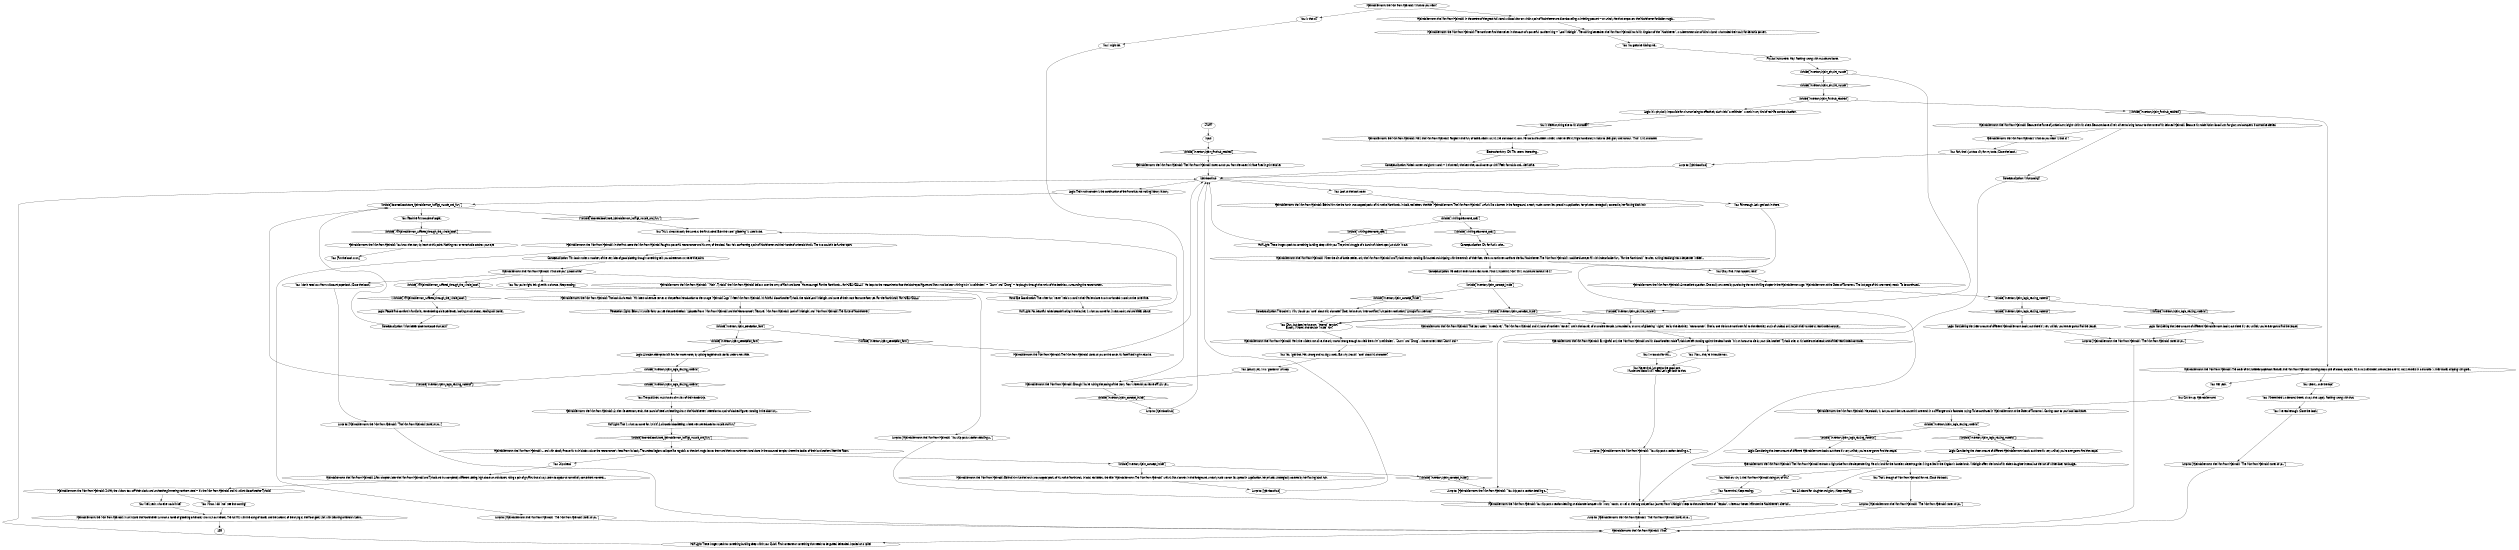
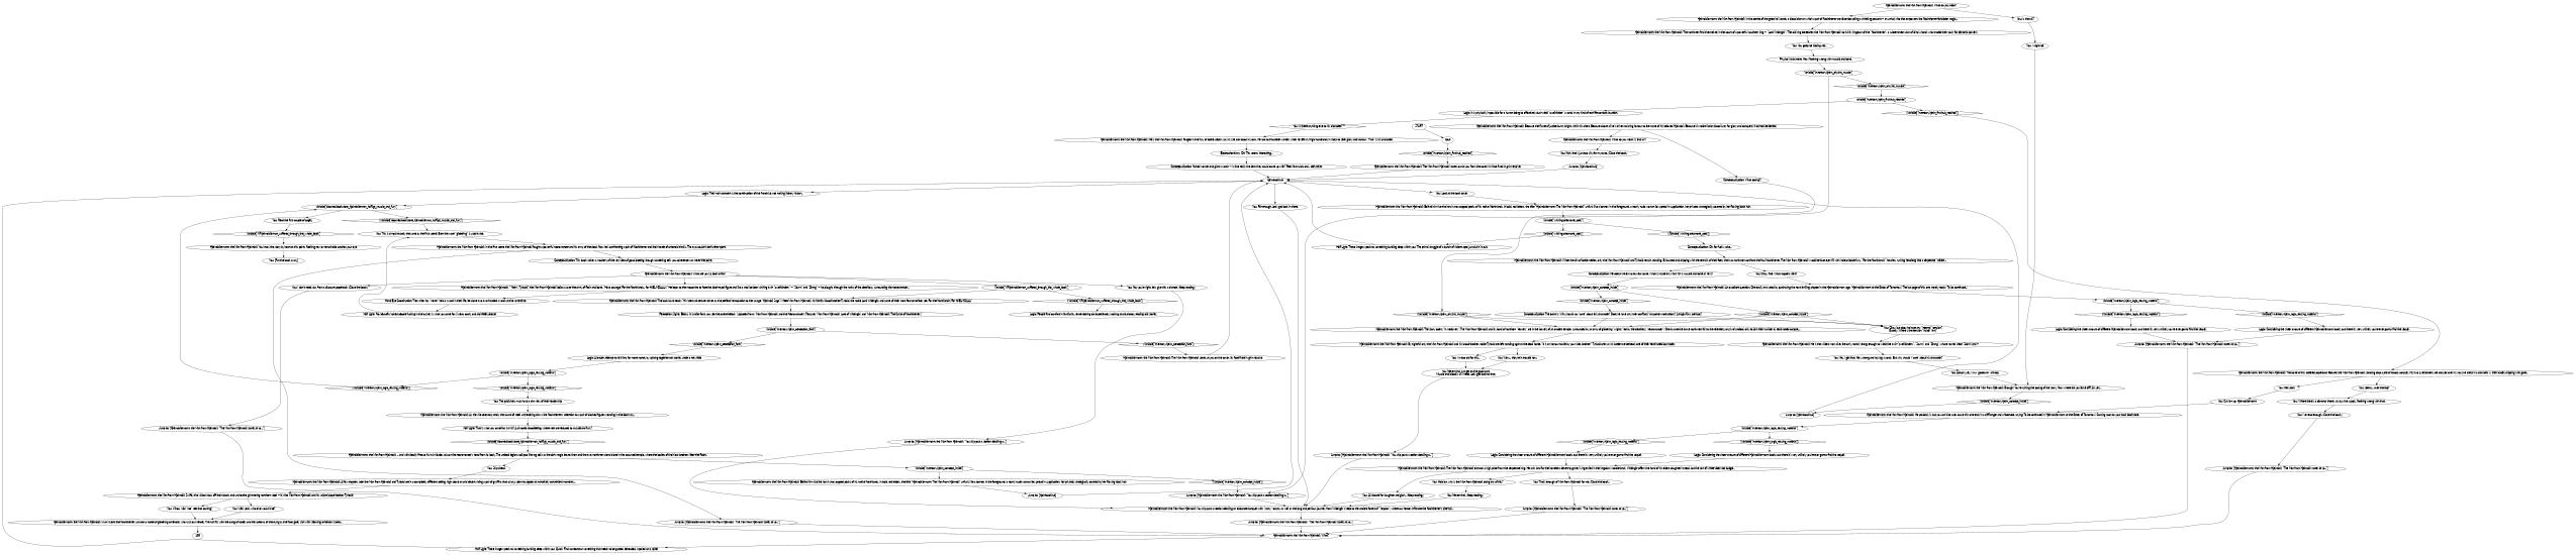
  digraph {
    fontname=Lato
    node [fontname=Lato]
    edge [fontname=Lato]
    n1 [label=START]
    n2 [label=input]
    n3 [label="Variable[\"inventory.hjelm_firsthub_reached\"]" shape=diamond]
    n4 [label="Hjelmdallermann: the Man from Hjelmdall: The Man from Hjelmdall stares out at you from the cover, his face fixed in grim resolve."]
    n5 [label="Logic: Considering the sheer amount of different Hjelmdallermann books out there it's very unlikely you're ever gonna find the sequel."]
    n6 [label="Jump to: [Hjelmdallermann: the Man from Hjelmdall: \"The Man from Hjelmdall stares at yo...\"]"]
    n7 [label="Hjelmdallermann: the Man from Hjelmdall: What?"]
    n8 [label="Logic: Considering the sheer amount of different Hjelmdallermann books out there it's very unlikely you're ever gonna find the sequel."]
    n9 [label="Hjelmdallermann: the Man from Hjelmdall: In the first scene the Man from Hjelmdall fought a powerful necromancer and his army of the dead. Now he's confronting a pair of Nachtherrer and their horde of orkenoid thralls. The two couldn't be further apart."]
    n10 [label="Jump to: [Hjelmdallermann: the Man from Hjelmdall: \"The Man from Hjelmdall stares at yo...\"]"]
    n11 [label="Conceptualization: This book makes a mockery of the very idea of good plotting, though something tells you coherence was never the point."]
    n12 [label="Hjelmdallermann: the Man from Hjelmdall: What are you? A book critic?"]
    n13 [label="Variable[\"inventory.hjelm_concept_inside\"]"]
    n14 [label="Variable[\"inventory.hjelm_concept_inside\"]" shape=diamond]
    n15 [label="!(Variable[\"inventory.hjelm_concept_inside\"])" shape=diamond]
    n16 [label="Conceptualization: The point is: Why should you *care* about this character? Does he have any inner conflicts? Unspoken motivations? A tragic flaw, perhaps?"]
    n17 [label="You: Okay, but does he have any *internal* tension?\nExactly. Where's the tension *inside* him?\n"]
    n18 [label="Hjelmdallermann: the Man from Hjelmdall: The story opens *in media res*. The Man from Hjelmdall and his band of northern *reavers* are in the bowels of an ancient temple, surrounded by an army of gibbering *wights* led by the deathless *necromancer*. One by one the brave northmen fall to the relentless crush of undead, only to join their number as reanimated corpses..."]
    n19 [label="Hjelmdallermann: the Man from Hjelmdall: He is the wildest man alive, the only mortal strong enough to wield the twin-*zweihänders*, *Sturm* and *Drang*, whose names mean 'Storm' and --"]
    n20 [label="Hjelmdallermann: the Man from Hjelmdall: By nightfall only the Man from Hjelmdall and his blood-brother, noble Tyrbald are left standing against the dead horde. \"It is an honour to die by your side, brother!\" Tyrbald cries as his battle-axe beheads one of their reanimated comrades."]
    n21 [label="Jump to: [Hjelmdallermann: the Man from Hjelmdall: \"You skip past a section detailing a...\"]"]
    n22 [label="Hjelmdallermann: the Man from Hjelmdall: You skip past a section detailing an elaborate banquet with *many* toasts, as well as the long and perilous journey from Wrôthgär's keep to the ancient forest of *Yezzdor*, where our heroes infiltrate the Nachtherrer's dire-hall..."]
    n23 [label="Jump to: [Hjelmdallermann: the Man from Hjelmdall: \"The Man from Hjelmdall stares at yo...\"]"]
    n24 [label="You: Look at the back cover."]
    n25 [label="Hjelmdallermann: the Man from Hjelmdall: Behind him rise the harsh snowcapped peaks of his native Northlands. In bold, red letters, the title \"Hjelmdallermann: The Man from Hjelmdall\" unfurls like a banner. In the foreground, a nearly nude woman lies spread in supplication, her privates strategically covered by her flowing black hair."]
    n26 [label="Variable[\"whirling.dreamone_apes\"]"]
    n27 [label="Jump to: [Hjelmdallermann: the Man from Hjelmdall: \"The Man from Hjelmdall stares at yo...\"]"]
    n28 [label="Half Light: These images speak to something burbling deep within you: Quick! Find someone or something that needs to be gutted, beheaded, impaled on a spike!"]
    n29 [label="Half Light: These images speak to something burbling deep within you: The primal struggle of a bunch of violent apes just dukin' it out."]
    n30 [label=hjelmbookhub]
    n31 [label="You: Fair enough. Let's get back in there."]
    n32 [label="Logic: Their main concern is the continuation of the franchise, not making literary history."]
    n33 [label="Half Light: That is what you came for, isn't it? A climactic bloodletting, where men are reduced to muscle and fury?"]
    n34 [label="Variable[\"doomed.bookstore_hjelmdallerman_halfligt_muscle_and_fury\"]" shape=diamond]
    n35 [label="Hjelmdallermann: the Man from Hjelmdall: ... and with deadly finesse his twin blades scissor the necromancer's head from its body. The undead legions collapse like rag dolls as the dark magic leaves them and the two northmen stand alone in the accursed temple, where the bodies of their lost brothers litter the floors."]
    n36 [label="Hjelmdallermann: the Man from Hjelmdall: A few chapters later the Man from Hjelmdall and Tyrbald are in a completely different setting, high above an arid desert, riding a pair of gryffins that always seem to appear at narratively convenient moments..."]
    n37 [label="Hjelmdallermann: the Man from Hjelmdall: Swiftly the visitors toss off their cloaks and unsheathe glimmering northern steel -- it's the Man from Hjelmdall and his valiant blood-brother Tyrbald!"]
    n38 [label="You: Well, yeah, who else would it be?"]
    n39 [label="You: Whoa. I did *not* see that coming!"]
    n40 [label="Hjelmdallermann: the Man from Hjelmdall: He is the Man from Hjelmdall! Forged in the fury of battle, death was his sire and blood his dam. He had but fourteen winters when he left his frigid homelands in Katla to seek glory and honour. *That* is his character."]
    n41 [label="Electrochemistry: Oh! This seems interesting..."]
    n42 [label="Conceptualization: Naked women and giant swords -- is that really the best they could come up with? Feels formulaic and... derivative."]
    n43 [label="You: Yes, I get that. He's strong and has big swords. But why should I *care* about his character?"]
    n44 [label="You: Wow... they're in trouble now."]
    n45 [label="You: Nevermind, just get to the good part.\nMuscle and blood is all I need. Let's get back to that."]
    n46 [label="Jump to: [Hjelmdallermann: the Man from Hjelmdall: \"You skip past a section detailing a...\"]"]
    n47 [label="You: I'm too old for this..."]
    n48 [label="You: All aboard for slaughter and glory. (Keep reading.)"]
    n49 [label="Hand/Eye Coordination: The writer has *never* held a sword in their life, let alone two two-handed swords at the same time."]
    n50 [label="Half Light: No, beautiful naked people fucking in the bushes is what you came for. Sweat, cocks and and titties please!"]
    n51 [label="You: This is almost exactly the same as the first scene! Even the word *gibbering* is used twice."]
    n52 [label="Logic: Considering the sheer amount of different Hjelmdallermann books out there it's very unlikely you're ever gonna find the sequel."]
    n53 [label="Hjelmdallermann: the Man from Hjelmdall: The Man from Hjelmdall extracts a high price from the desperate king. He asks land for the homeless desert-pygmies living exiled in the kingdom's borderlands. Wrôthgär offers the hand of his eldest daughter instead, but the son of winter does not budge..."]
    n54 [label="You: Hold on, why is the Man from Hjelmdall doing any of this?"]
    n55 [label="You: That's enough of Man from Hjelmdall for me. (Close the book.)"]
    n56 [label="Hjelmdallermann: the Man from Hjelmdall: The cover of this tattered paperback features the Man from Hjelmdall standing atop a pile of bloody corpses. His two zweihänders are crossed over his massive chest in a dramatic 'x', their blades dripping with gore..."]
    n57 [label="You: Hell yeah."]
    n58 [label="You: Seems... over the top?"]
    n59 [label="You: Cut 'em up, Hjelmdallermann!"]
    n60 [label="You: Where there's a demand, there's always the supply. Nothing wrong with that."]
    n61 [label="You: Skip ahead."]
    n62 [label="You: Nevermind. (Keep reading.)"]
    n63 [label="You: Actually yes, I'm a *goddamn* art cop."]
    n64 [label="You: I don't need sass from a discount paperback. (Close the book.)"]
    n65 [label="Jump to: [Hjelmdallermann: the Man from Hjelmdall: \"The Man from Hjelmdall stares at yo...\"]"]
    n66 [label="Hjelmdallermann: the Man from Hjelmdall: When the din of battle settles, only the Man from Hjelmdall and Tyrbald remain standing. Exhausted and dripping with the entrails of their foes, the two northmen confront the foul Nachtherrer. The Man from Hjelmdall's sodalite-blue eyes fill with indescribable fury. \"For the Northlands!\" he cries, rushing headlong into a desperate *mêlée*..."]
    n67 [label="Conceptualization: He doesn't even have a real name. What is inside this Man? Or is muscle and bone all he is?"]
    n68 [label="You: Okay, fine. What happens next?"]
    n69 [label="Hjelmdallermann: the Man from Hjelmdall: An excellent question. One easily answered by purchasing the next thrilling chapter in the Hjelmdallerman saga: 'Hjelmdallermann at the Gates of Tomorrow.' The last page of this one merely reads: 'To be continued...'"]
    n70 [label="Variable[\"inventory.hjelm_perception_font\"]"]
    n71 [label="Variable[\"inventory.hjelm_perception_font\"]" shape=diamond]
    n72 [label="!(Variable[\"inventory.hjelm_perception_font\"])" shape=diamond]
    n73 [label="Logic: A brazen attempt to bilk fans for more money by splicing together old stories under a new title."]
    n74 [label="Hjelmdallermann: the Man from Hjelmdall: The Man from Hjelmdall stares at you on the cover, his face fixed in grim resolve."]
    n75 [label="Variable[\"inventory.hjelm_logic_reusing_material\"]"]
    n76 [label="Variable[\"inventory.hjelm_logic_reusing_material\"]"]
    n77 [label="Variable[\"inventory.hjelm_logic_reusing_material\"]" shape=diamond]
    n78 [label="!(Variable[\"inventory.hjelm_logic_reusing_material\"])" shape=diamond]
    n79 [label="You: No, you're right, let's give this a chance. (Keep reading.)"]
    n80 [label="Jump to: [Hjelmdallermann: the Man from Hjelmdall: \"You skip past a section detailing a...\"]"]
    n81 [label="Hjelmdallermann: the Man from Hjelmdall: In an instant the Nachtherrer summon a horde of gibbering orkenoids who rush our heroes. The hall fills with the clang of blades and the screams of the dying as the floor goes slick with steaming orkenoid viscera..."]
    135
    n83 [label="Hjelmdallermann: the Man from Hjelmdall: Enough! You're ruining the pacing of the story. Now where did you leave off? Ah, yes..."]
    n84 [label="Variable[\"inventory.hjelm_concept_inside\"]" shape=diamond]
    n85 [label="Jump to: [hjelmbookhub]"]
    n86 [label="Jump to: [Hjelmdallermann: the Man from Hjelmdall: \"The Man from Hjelmdall stares at yo...\"]"]
    n87 [label="Hjelmdallermann: the Man from Hjelmdall: You know the story by heart at this point. Nothing new or remarkable catches your eye."]
    n88 [label="You: [Put the book away.]"]
    n89 [label="Hjelmdallermann: the Man from Hjelmdall: Because the flame of justice burns bright within his chest. Because above all he's driven to bring honour to the name of his beloved Hjelmdall. Because his noble Katlan blood lusts for glory and conquest. It cannot be denied."]
    n90 [label="Conceptualization: What pacing?!"]
    n91 [label="Hjelmdallermann: the Man from Hjelmdall: What do you mean 'is that all'?"]
    n92 [label="You: Nah, that's just too silly for my taste. (Close the book.)"]
-   n93 [label="Conceptualization: What better place to escape than past?"]
    n94 [label="Variable[\"doomed.bookstore_hjelmdallerman_halfligt_muscle_and_fury\"]"]
    n95 [label="!(Variable[\"doomed.bookstore_hjelmdallerman_halfligt_muscle_and_fury\"])" shape=diamond]
    n96 [label="You: Read the first couple of pages."]
    n97 [label="You: The publishers must have a dim view of their readership."]
    n98 [label="Hjelmdallermann: the Man from Hjelmdall: As the vile ceremony ends, the sound of steel unsheathing draws the Nachtherrers' attention to a pair of cloaked figures standing in the doorway..."]
    n99 [label="Variable[\"inventory.hjelm_logic_reusing_material\"]" shape=diamond]
    n100 [label="!(Variable[\"inventory.hjelm_logic_reusing_material\"])" shape=diamond]
    n101 [label="Logic: Considering the sheer amount of different Hjelmdallermann books out there it's very unlikely you're ever gonna find the sequel."]
    n102 [label="Hjelmdallermann: the Man from Hjelmdall: He probably is, but you can't be sure, cause this one ends in a cliffhanger and a footnote, saying: To be continued in 'Hjelmdallermann at the Gates of Tomorrow'. Coming soon to your local bookstore."]
    n103 [label="You: I've read enough. (Close the book.)"]
    n104 [label="Variable[\"whirling.dreamone_apes\"]" shape=diamond]
    n105 [label="!(Variable[\"whirling.dreamone_apes\"])" shape=diamond]
    n106 [label="Conceptualization: Oh, for fuck's sake..."]
    n107 [label="Variable[\"inventory.hjelm_physint_muscle\"]"]
    n108 [label="Variable[\"inventory.hjelm_physint_muscle\"]" shape=diamond]
    n109 [label="!(Variable[\"inventory.hjelm_physint_muscle\"])" shape=diamond]
    n110 [label="Variable[\"inventory.hjelm_firsthub_reached\"]"]
    n111 [label="!(Variable[\"inventory.hjelm_firsthub_reached\"])" shape=diamond]
    n112 [label="Logic: It is physically impossible for a human being to effectively dual-wield *zweihänder* swords in any kind of real-life combat situation."]
    n113 [label="Perception (Sight): Below, in smaller font, you see the parenthetical: \"(Adapted from: 'Man from Hjelmdall and the Necromancer's Treasure,' 'Man from Hjelmdall: Lord of Wrôthgär,' and 'Man from Hjelmdall: The Curse of Nachtherrer.')\""]
    n114 [label="Variable[\"inventory.hjelm_logic_reusing_material\"]"]
    n115 [label="Variable[\"inventory.hjelm_logic_reusing_material\"]" shape=diamond]
    n116 [label="!(Variable[\"inventory.hjelm_logic_reusing_material\"])" shape=diamond]
    n117 [label="Hjelmdallermann: the Man from Hjelmdall: What do you mean?"]
    n118 [label="Hjelmdallermann: the Man from Hjelmdall: In the centre of the great hall stands a blood altar on which a pair of Nachtherrer are disembowelling a shrieking peasant -- an unholy rite that empowers the Nachtherrer forbidden magic..."]
    n119 [label="You: Is that all?"]
    n120 [label="Hjelmdallermann: the Man from Hjelmdall: The northmen find themselves in the court of a powerful southern king -- *Lord Wrôthgär*. The old king beseeches the Man from Hjelmdall to rid his kingdom of the *Nachtherrer*, a subterranean clan of blind wizards who traded their souls for demonic powers."]
    n121 [label="You: I might be."]
    n122 [label="You: You gotta be kidding me..."]
    n123 [label="Jump to: [hjelmbookhub]"]
    n124 [label="Variable[\"XP.hjelmdallerman_suffered_through_the_whole_book\"]" shape=diamond]
    n125 [label="Variable[\"inventory.hjelm_concept_inside\"]"]
    n126 [label="Physical Instrument: Hey! Nothing wrong with muscle and bone."]
    n127 [label="You: Is there anything else to his character?" shape=diamond]
    n128 [label="!(Variable[\"inventory.hjelm_concept_inside\"])" shape=diamond]
    n129 [label="Hjelmdallermann: the Man from Hjelmdall: Behind him rise the harsh snowcapped peaks of his native Northlands. In bold, red letters, the title \"Hjelmdallermann: The Man from Hjelmdall\" unfurls like a banner. In the foreground, a nearly nude woman lies spread in supplication, her privates strategically covered by her flowing black hair."]
    n130 [label="Jump to: [hjelmbookhub]"]
    n131 [label="Hjelmdallermann: the Man from Hjelmdall: \"*Nein*, Tyrbald!\" the Man from Hjelmdall bellows over the army of flesh and bone. \"Have courage! For the Northlands... for HJELMDALL!!!\" He leaps to the mezzanine to face the black-eyed figure and like a mad ice bear whirling twin *zweihänders* -- *Sturm* and *Drang* -- he ploughs through the ranks of the deathless, surrounding the necromancer..."]
    n132 [label="Variable[\"XP.hjelmdallerman_suffered_through_the_whole_book\"]"]
    n133 [label="!(Variable[\"XP.hjelmdallerman_suffered_through_the_whole_book\"])" shape=diamond]
    n134 [label="Hjelmdallermann: the Man from Hjelmdall: The back blurb reads: \"His latest adventure serves as the perfect introduction to the savage *Hjelmdall Saga*! Meet Man from Hjelmdall, his faithful blood-brother Tyrbald, the noble Lord Wrôthgär, and some of their most fearsome foes yet. For the Northlands! For HJELMDALL!\""]
    n135 [label="Logic: People find comfort in familiarity, remembering old experiences, looking at old photos, reading old stories."]
    n1 -> n2
    n2 -> n3
    n3 -> n4
    n4 -> n30
    n5 -> n6
    n6 -> n7
    n7 -> n28
    n8 -> n6
    n9 -> n10
    n9 -> n11
    n10 -> n7
    n11 -> n12
    n12 -> n64
    n12 -> n79
    n12 -> n131
    n12 -> n132
    n13 -> n14
    n13 -> n15
    n14 -> n16
    n15 -> n17
    n15 -> n18
    n16 -> n17
    n16 -> n18
    n17 -> n19
    n18 -> n20
    n19 -> n43
    n20 -> n44
    n20 -> n47
    n21 -> n22
    n22 -> n23
    n23 -> n7
    n24 -> n25
    n25 -> n26
    n26 -> n104
    n26 -> n105
    n27 -> n7
    n28 -> n30
    n29 -> n30
    n30 -> n24
    n30 -> n31
    n30 -> n32
    n31 -> n22
    n32 -> n94
    n33 -> n34
    n34 -> n35
    n35 -> n61
    n35 -> n125
    n36 -> n37
    n37 -> n38
    n37 -> n39
    n38 -> n81
    n39 -> n81
    n40 -> n41
    n41 -> n42
    n42 -> n30
    n43 -> n63
    n44 -> n45
    n45 -> n46
    n46 -> n22
    n47 -> n45
    n48 -> n22
    n49 -> n50
    n50 -> n51
    n51 -> n9
    n52 -> n53
    n53 -> n48
    n53 -> n54
    n53 -> n55
    n54 -> n62
    n55 -> n86
    n56 -> n57
    n56 -> n58
    n57 -> n59
    n58 -> n60
    n59 -> n102
    n60 -> n103
    n61 -> n36
    n62 -> n22
    n63 -> n83
    n64 -> n65
    n65 -> n7
    n66 -> n67
    n66 -> n68
    n67 -> n13
    n68 -> n69
    n69 -> n76
    n70 -> n71
    n70 -> n72
    n71 -> n73
    n72 -> n74
    n73 -> n75
    n74 -> n30
    n75 -> n99
    n75 -> n100
    n76 -> n77
    n76 -> n78
    n77 -> n8
    n78 -> n5
    n79 -> n80
    n80 -> n22
    n81 -> 135
    n83 -> n84
    n84 -> n85
    n85 -> n30
    n86 -> n7
    n87 -> n88
    n89 -> n90
    n89 -> n91
    n90 -> n21
    n91 -> n92
    n92 -> n123
-   n93 -> n94
    n94 -> n95
    n94 -> n96
    n95 -> n51
    n96 -> n124
    n97 -> n98
    n98 -> n33
    n99 -> n97
    n100 -> n94
    n101 -> n53
    n102 -> n114
    n103 -> n27
    n104 -> n29
    n105 -> n106
    n106 -> n66
    n107 -> n108
    n107 -> n109
    n108 -> n110
    n109 -> n17
    n109 -> n18
    n110 -> n111
    n110 -> n112
    n111 -> n56
    n112 -> n127
    n113 -> n70
    n114 -> n115
    n114 -> n116
    n115 -> n101
    n116 -> n52
    n117 -> n118
    n117 -> n119
    n118 -> n120
    n119 -> n121
    n120 -> n122
    n121 -> n83
    n122 -> n126
    n123 -> n30
    n124 -> n87
    n125 -> n128
    n125 -> n129
    n126 -> n107
    n127 -> n40
    n128 -> n21
    n129 -> n130
    n130 -> n30
    n131 -> n49
    n132 -> n133
    n132 -> n134
    n133 -> n135
    n134 -> n113
-   n135 -> n93
  }
